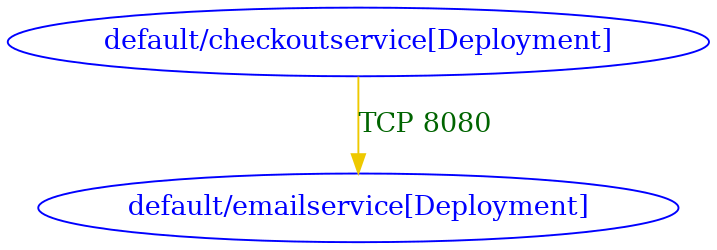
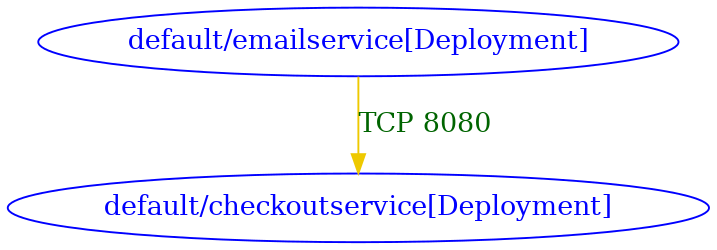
  digraph {
    node [color=blue fontcolor=blue]
    n1 [label="default/checkoutservice[Deployment]"]
    n2 [label="default/emailservice[Deployment]"]
-   n1 -> n2 [color=gold2 fontcolor=darkgreen label="TCP 8080"]
+   n2 -> n1 [color=gold2 fontcolor=darkgreen label="TCP 8080"]
  }
